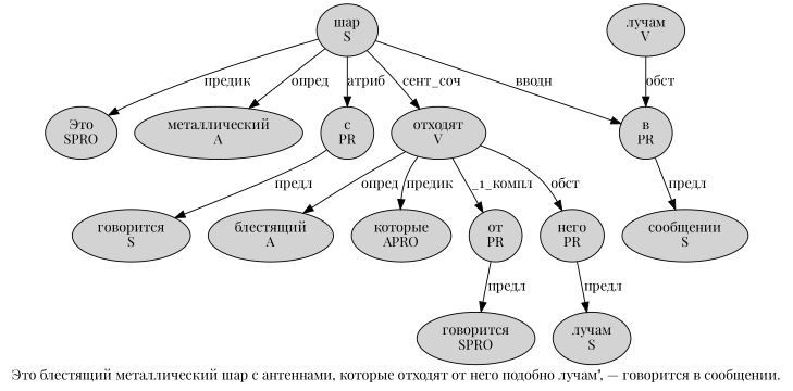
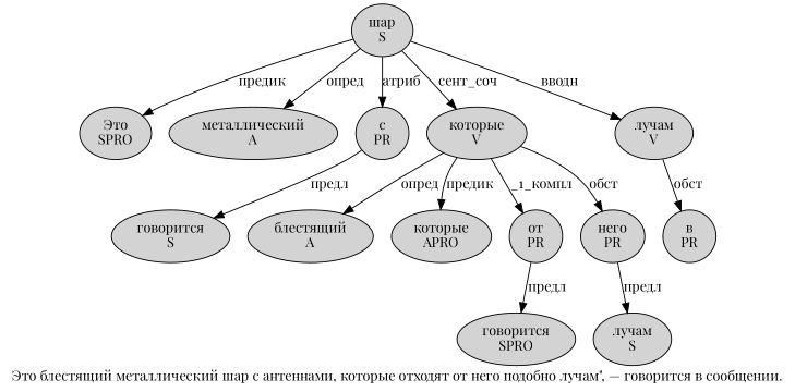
  digraph {
    fontname="Playfair Display"
    label="Это блестящий металлический шар с антеннами, которые отходят от него подобно лучам\", — говорится в сообщении."
    node [fillcolor=lightgray fontname="Playfair Display" penwidth=1 shape=ellipse style=filled]
    edge [fontname="Playfair Display"]
    n1 [label="Это\nSPRO"]
    n2 [label="блестящий\nA"]
    n3 [label="металлический\nA"]
    n4 [label="шар\nS"]
    n5 [label="с\nPR"]
-   n6 [label="отходят\nV"]
+   n6 [label="которые\nV"]
    n7 [label="лучам\nV"]
    n8 [label="говорится\nS"]
    n9 [label="которые\nAPRO"]
    n10 [label="от\nPR"]
    n11 [label="него\nPR"]
    n12 [label="в\nPR"]
    n13 [label="говорится\nSPRO"]
    n14 [label="лучам\nS"]
-   n15 [label="сообщении\nS"]
    n4 -> n1 [label="предик"]
    n4 -> n3 [label="опред"]
    n4 -> n5 [label="атриб"]
    n4 -> n6 [label="сент_соч"]
-   n4 -> n12 [label="вводн"]
+   n4 -> n7 [label="вводн"]
    n5 -> n8 [label="предл"]
    n6 -> n2 [label="опред"]
    n6 -> n9 [label="предик"]
    n6 -> n10 [label="_1_компл"]
    n6 -> n11 [label="обст"]
    n7 -> n12 [label="обст"]
    n10 -> n13 [label="предл"]
    n11 -> n14 [label="предл"]
-   n12 -> n15 [label="предл"]
  }
